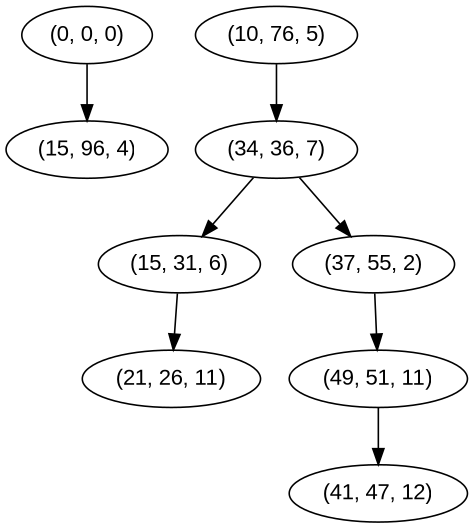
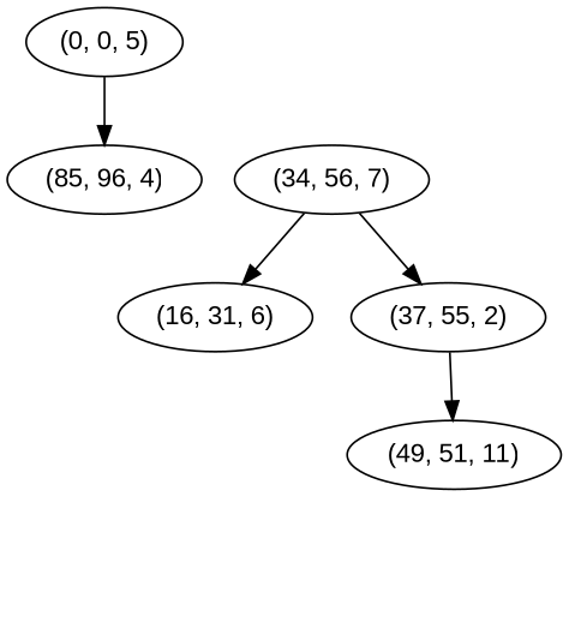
  digraph {
    fontname="Liberation Sans"
    node [fontname="Liberation Sans"]
    edge [fontname="Liberation Sans"]
-   "(0, 0, 0)"
-   "(85, 96, 4)" [label="(15, 96, 4)"]
-   "(10, 76, 5)"
-   "(34, 56, 7)" [label="(34, 36, 7)"]
-   "(15, 31, 6)"
-   "(21, 26, 11)"
+   "(0, 0, 0)" [label="(0, 0, 5)"]
+   "(85, 96, 4)"
+   "(34, 56, 7)"
+   "(15, 31, 6)" [label="(16, 31, 6)"]
    n7 [label="(37, 55, 2)"]
    n8 [label="(49, 51, 11)"]
-   "(41, 47, 12)"
    "(0, 0, 0)" -> "(85, 96, 4)"
-   "(10, 76, 5)" -> "(34, 56, 7)"
    "(34, 56, 7)" -> "(15, 31, 6)"
    "(34, 56, 7)" -> n7
-   "(15, 31, 6)" -> "(21, 26, 11)"
    n7 -> n8
-   n8 -> "(41, 47, 12)"
  }
